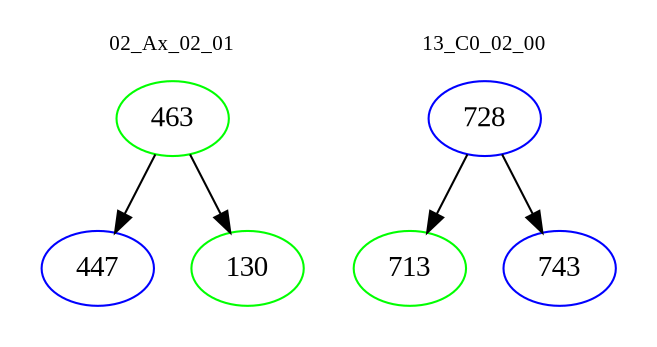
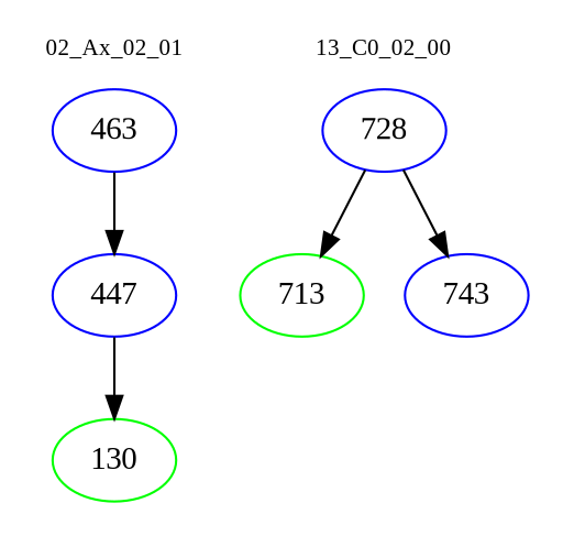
  digraph {
    fontname="Liberation Serif"
    node [color=blue fontname="Liberation Serif"]
    edge [color=black fontname="Liberation Serif"]
    n1 [label=447]
    n2 [color=green label=130]
-   n3 [color=green label=463]
+   n3 [label=463]
    n4 [label=728]
    n5 [color=green label=713]
    n6 [label=743]
    subgraph cluster_1 {
      color=white
      fontsize=10
      label="02_Ax_02_01"
      n1
      n2
      n3
    }
    subgraph cluster_2 {
      color=white
      fontsize=10
      label="13_C0_02_00"
      n4
      n5
      n6
    }
-   n3 -> n2
+   n1 -> n2
    n3 -> n1
    n4 -> n5
    n4 -> n6
  }
